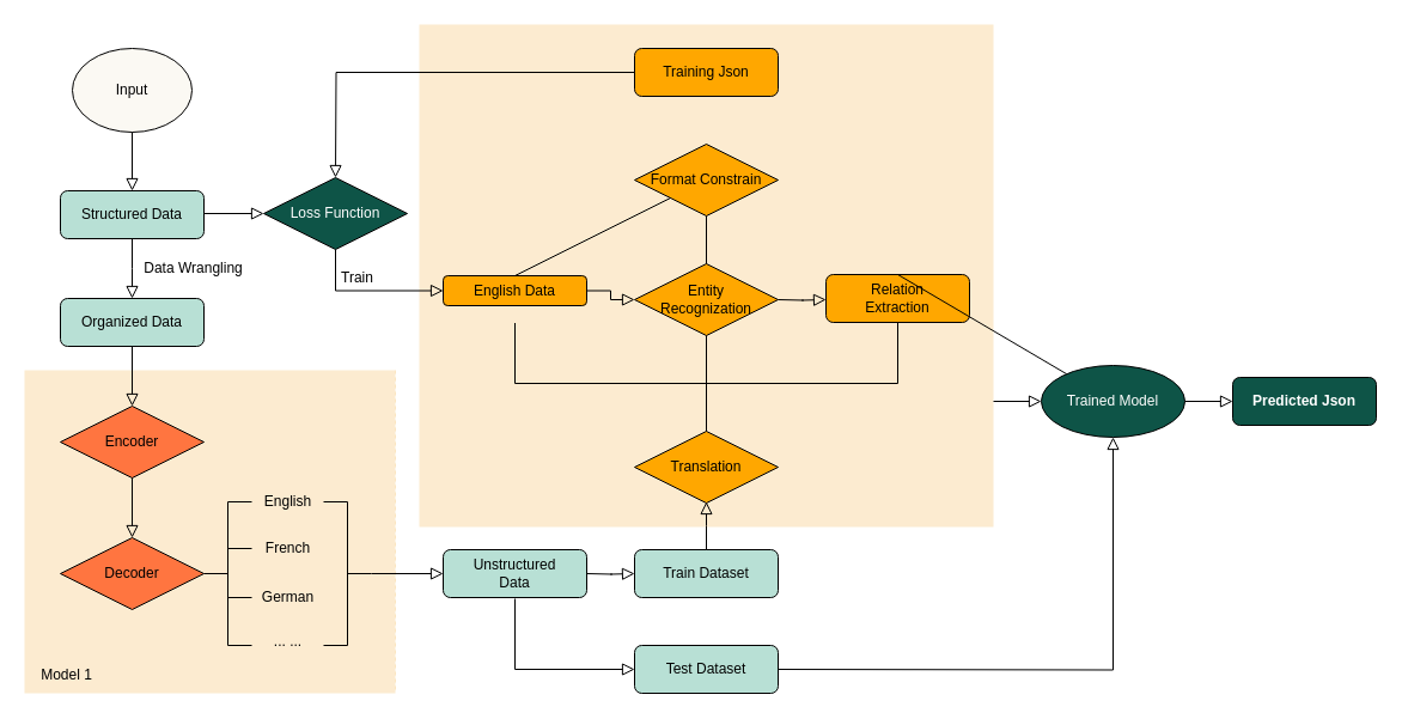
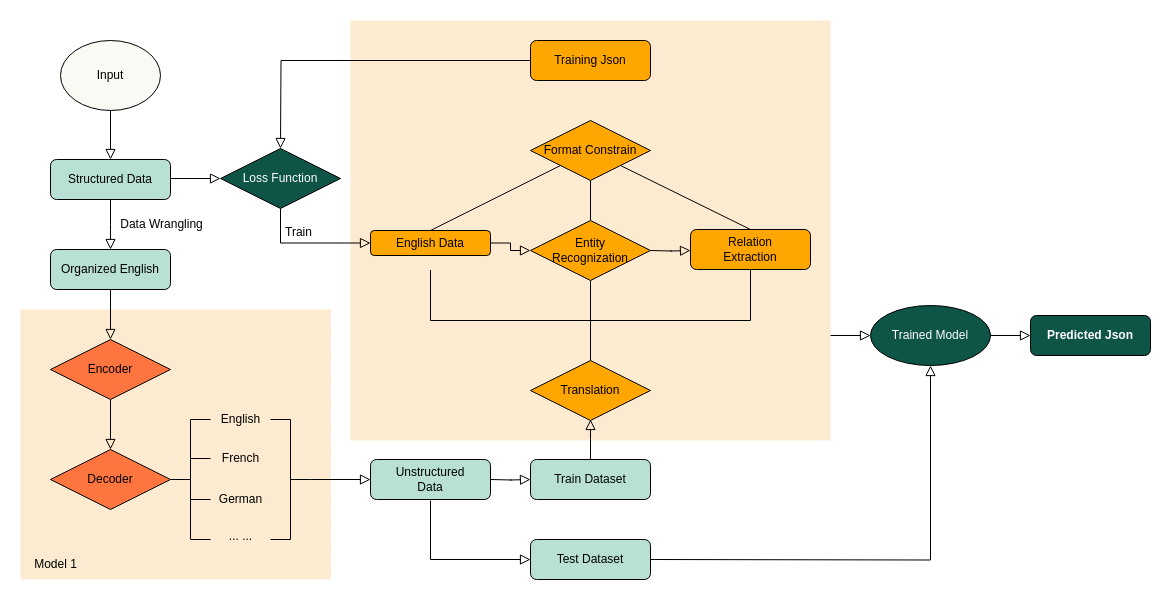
  <mxCell id="0" />
  <mxCell id="1" parent="0" />
  <mxCell id="2" value="" style="swimlane;startSize=0;swimlaneFillColor=#F7CD8A;fillColor=none;opacity=40;strokeColor=none;" parent="1" vertex="1"><mxGeometry x="350" y="20" width="480" height="420" as="geometry" /></mxCell>
  <mxCell id="3" value="" style="swimlane;startSize=0;fillStyle=auto;opacity=40;fillColor=none;separatorColor=#F7CD8A;swimlaneFillColor=#F7CD8A;gradientColor=none;strokeColor=none;" parent="1" vertex="1"><mxGeometry x="20" y="309" width="310" height="270" as="geometry"><mxRectangle x="130" y="309" width="50" height="40" as="alternateBounds" /></mxGeometry></mxCell>
  <mxCell id="4" value="" style="strokeWidth=1;html=1;shape=mxgraph.flowchart.annotation_2;align=left;labelPosition=right;pointerEvents=1;" parent="3" vertex="1"><mxGeometry x="150" y="110" width="40" height="120" as="geometry" /></mxCell>
  <mxCell id="5" value="" style="line;strokeWidth=1;html=1;" parent="3" vertex="1"><mxGeometry x="170" y="144" width="20" height="10" as="geometry" /></mxCell>
  <mxCell id="6" value="" style="line;strokeWidth=1;html=1;" parent="3" vertex="1"><mxGeometry x="170" y="185" width="20" height="10" as="geometry" /></mxCell>
  <mxCell id="7" value="English" style="text;html=1;align=center;verticalAlign=middle;resizable=0;points=[];autosize=1;strokeColor=none;fillColor=none;" parent="3" vertex="1"><mxGeometry x="190" y="95" width="60" height="30" as="geometry" /></mxCell>
  <mxCell id="8" value="French" style="text;html=1;align=center;verticalAlign=middle;resizable=0;points=[];autosize=1;strokeColor=none;fillColor=none;" parent="3" vertex="1"><mxGeometry x="190" y="134" width="60" height="30" as="geometry" /></mxCell>
  <mxCell id="9" value="German" style="text;html=1;align=center;verticalAlign=middle;resizable=0;points=[];autosize=1;strokeColor=none;fillColor=none;" parent="3" vertex="1"><mxGeometry x="185" y="175" width="70" height="30" as="geometry" /></mxCell>
  <mxCell id="10" value="... ..." style="text;html=1;align=center;verticalAlign=middle;resizable=0;points=[];autosize=1;strokeColor=none;fillColor=none;" parent="3" vertex="1"><mxGeometry x="195" y="212" width="50" height="30" as="geometry" /></mxCell>
  <mxCell id="11" value="" style="strokeWidth=1;html=1;shape=mxgraph.flowchart.annotation_2;align=left;labelPosition=right;pointerEvents=1;rotation=-180;" parent="3" vertex="1"><mxGeometry x="250" y="110" width="40" height="120" as="geometry" /></mxCell>
  <mxCell id="12" value="Model 1" style="text;html=1;align=center;verticalAlign=middle;resizable=0;points=[];autosize=1;strokeColor=none;fillColor=none;" parent="3" vertex="1"><mxGeometry y="240" width="70" height="30" as="geometry" /></mxCell>
  <mxCell id="13" value="" style="rounded=0;html=1;jettySize=auto;orthogonalLoop=1;fontSize=11;endArrow=block;endFill=0;endSize=8;strokeWidth=1;shadow=0;labelBackgroundColor=none;edgeStyle=orthogonalEdgeStyle;" parent="1" source="14" edge="1"><mxGeometry relative="1" as="geometry"><mxPoint x="110" y="249" as="targetPoint" /></mxGeometry></mxCell>
  <mxCell id="14" value="Structured Data" style="rounded=1;whiteSpace=wrap;html=1;fontSize=12;glass=0;strokeWidth=1;shadow=0;fillColor=#B8E0D5;" parent="1" vertex="1"><mxGeometry x="50" y="159" width="120" height="40" as="geometry" /></mxCell>
  <mxCell id="15" value="" style="edgeStyle=orthogonalEdgeStyle;rounded=0;html=1;jettySize=auto;orthogonalLoop=1;fontSize=11;endArrow=block;endFill=0;endSize=8;strokeWidth=1;shadow=0;labelBackgroundColor=none;" parent="1" edge="1"><mxGeometry y="10" relative="1" as="geometry"><mxPoint as="offset" /><mxPoint x="170" y="178" as="sourcePoint" /><mxPoint x="220" y="178" as="targetPoint" /></mxGeometry></mxCell>
  <mxCell id="16" value="Training Json" style="rounded=1;whiteSpace=wrap;html=1;fontSize=12;glass=0;strokeWidth=1;shadow=0;fillColor=#FFA700;" parent="1" vertex="1"><mxGeometry x="530" y="40" width="120" height="40" as="geometry" /></mxCell>
  <mxCell id="17" value="English Data" style="rounded=1;whiteSpace=wrap;html=1;fontSize=12;glass=0;strokeWidth=1;shadow=0;fillColor=#FFA700;" parent="1" vertex="1"><mxGeometry x="370" y="230" width="120" height="25" as="geometry" /></mxCell>
  <mxCell id="18" value="Unstructured&lt;div&gt;Data&lt;/div&gt;" style="rounded=1;whiteSpace=wrap;html=1;fontSize=12;glass=0;strokeWidth=1;shadow=0;fillColor=#B8E0D5;" parent="1" vertex="1"><mxGeometry x="370" y="459" width="120" height="40" as="geometry" /></mxCell>
- <mxCell id="19" value="Organized Data" style="rounded=1;whiteSpace=wrap;html=1;fillColor=#B8E0D5;" parent="1" vertex="1"><mxGeometry x="50" y="249" width="120" height="40" as="geometry" /></mxCell>
+ <mxCell id="19" value="Organized English" style="rounded=1;whiteSpace=wrap;html=1;fillColor=#B8E0D5;" parent="1" vertex="1"><mxGeometry x="50" y="249" width="120" height="40" as="geometry" /></mxCell>
  <mxCell id="20" value="" style="rounded=0;html=1;jettySize=auto;orthogonalLoop=1;fontSize=11;endArrow=block;endFill=0;endSize=8;strokeWidth=1;shadow=0;labelBackgroundColor=none;edgeStyle=orthogonalEdgeStyle;" parent="1" edge="1"><mxGeometry relative="1" as="geometry"><mxPoint x="110" y="289" as="sourcePoint" /><mxPoint x="110" y="339" as="targetPoint" /></mxGeometry></mxCell>
  <mxCell id="21" value="Encoder" style="rhombus;whiteSpace=wrap;html=1;fillColor=#FF7540;" parent="1" vertex="1"><mxGeometry x="50" y="339" width="120" height="60" as="geometry" /></mxCell>
  <mxCell id="22" value="Decoder" style="rhombus;whiteSpace=wrap;html=1;fillColor=#FF7540;" parent="1" vertex="1"><mxGeometry x="50" y="449" width="120" height="60" as="geometry" /></mxCell>
  <mxCell id="23" value="" style="rounded=0;html=1;jettySize=auto;orthogonalLoop=1;fontSize=11;endArrow=block;endFill=0;endSize=8;strokeWidth=1;shadow=0;labelBackgroundColor=none;edgeStyle=orthogonalEdgeStyle;" parent="1" edge="1"><mxGeometry relative="1" as="geometry"><mxPoint x="110" y="399" as="sourcePoint" /><mxPoint x="110" y="449" as="targetPoint" /></mxGeometry></mxCell>
  <mxCell id="24" value="Data Wrangling" style="text;html=1;align=center;verticalAlign=middle;resizable=0;points=[];autosize=1;strokeColor=none;fillColor=none;" parent="1" vertex="1"><mxGeometry x="106" y="209" width="110" height="30" as="geometry" /></mxCell>
  <mxCell id="25" value="&lt;font color=&quot;#ffffff&quot;&gt;Loss Function&lt;/font&gt;" style="rhombus;whiteSpace=wrap;html=1;fillColor=#0E5447;" parent="1" vertex="1"><mxGeometry x="220" y="148" width="120" height="60" as="geometry" /></mxCell>
  <mxCell id="26" value="" style="rounded=0;html=1;jettySize=auto;orthogonalLoop=1;fontSize=11;endArrow=block;endFill=0;endSize=8;strokeWidth=1;shadow=0;labelBackgroundColor=none;edgeStyle=orthogonalEdgeStyle;exitX=0;exitY=0.5;exitDx=0;exitDy=0;" parent="1" source="16" edge="1"><mxGeometry relative="1" as="geometry"><mxPoint x="280" y="98" as="sourcePoint" /><mxPoint x="280" y="148" as="targetPoint" /></mxGeometry></mxCell>
  <mxCell id="27" value="Format Constrain" style="rhombus;whiteSpace=wrap;html=1;fillColor=#FFA700;" parent="1" vertex="1"><mxGeometry x="530" y="120" width="120" height="60" as="geometry" /></mxCell>
  <mxCell id="28" value="Entity&lt;div&gt;Recognization&lt;/div&gt;" style="rhombus;whiteSpace=wrap;html=1;fillColor=#FFA700;" parent="1" vertex="1"><mxGeometry x="530" y="220" width="120" height="60" as="geometry" /></mxCell>
  <mxCell id="29" value="Translation" style="rhombus;whiteSpace=wrap;html=1;fillColor=#FFA700;" parent="1" vertex="1"><mxGeometry x="530" y="360" width="120" height="60" as="geometry" /></mxCell>
  <mxCell id="30" value="Relation&lt;div&gt;Extraction&lt;/div&gt;" style="rounded=1;whiteSpace=wrap;html=1;fontSize=12;glass=0;strokeWidth=1;shadow=0;fillColor=#FFA700;" parent="1" vertex="1"><mxGeometry x="690" y="229" width="120" height="40" as="geometry" /></mxCell>
  <mxCell id="31" value="" style="edgeStyle=orthogonalEdgeStyle;rounded=0;html=1;jettySize=auto;orthogonalLoop=1;fontSize=11;endArrow=block;endFill=0;endSize=8;strokeWidth=1;shadow=0;labelBackgroundColor=none;entryX=0;entryY=0.5;entryDx=0;entryDy=0;exitX=1;exitY=0.5;exitDx=0;exitDy=0;" parent="1" source="17" target="28" edge="1"><mxGeometry y="10" relative="1" as="geometry"><mxPoint as="offset" /><mxPoint x="600" y="141" as="sourcePoint" /><mxPoint x="600" y="111" as="targetPoint" /><Array as="points" /></mxGeometry></mxCell>
  <mxCell id="32" value="" style="edgeStyle=orthogonalEdgeStyle;rounded=0;html=1;jettySize=auto;orthogonalLoop=1;fontSize=11;endArrow=block;endFill=0;endSize=8;strokeWidth=1;shadow=0;labelBackgroundColor=none;entryX=0;entryY=0.5;entryDx=0;entryDy=0;exitX=1;exitY=0.5;exitDx=0;exitDy=0;" parent="1" edge="1"><mxGeometry y="10" relative="1" as="geometry"><mxPoint as="offset" /><mxPoint x="650" y="250" as="sourcePoint" /><mxPoint x="690" y="250" as="targetPoint" /><Array as="points" /></mxGeometry></mxCell>
  <mxCell id="33" value="" style="endArrow=none;html=1;rounded=0;entryX=0.5;entryY=1;entryDx=0;entryDy=0;exitX=0.5;exitY=0;exitDx=0;exitDy=0;" parent="1" source="28" target="27" edge="1"><mxGeometry width="50" height="50" relative="1" as="geometry"><mxPoint x="280" y="320" as="sourcePoint" /><mxPoint x="330" y="270" as="targetPoint" /></mxGeometry></mxCell>
  <mxCell id="34" value="" style="endArrow=none;html=1;rounded=0;entryX=0.5;entryY=1;entryDx=0;entryDy=0;" parent="1" source="29" target="28" edge="1"><mxGeometry width="50" height="50" relative="1" as="geometry"><mxPoint x="600" y="230" as="sourcePoint" /><mxPoint x="600" y="201" as="targetPoint" /></mxGeometry></mxCell>
  <mxCell id="35" value="" style="shape=partialRectangle;whiteSpace=wrap;html=1;bottom=1;right=1;left=1;top=0;fillColor=none;routingCenterX=-0.5;" parent="1" vertex="1"><mxGeometry x="430" y="270" width="320" height="50" as="geometry" /></mxCell>
  <mxCell id="36" value="" style="endArrow=none;html=1;rounded=0;entryX=0;entryY=1;entryDx=0;entryDy=0;exitX=0.5;exitY=0;exitDx=0;exitDy=0;" parent="1" source="17" target="27" edge="1"><mxGeometry width="50" height="50" relative="1" as="geometry"><mxPoint x="600" y="209" as="sourcePoint" /><mxPoint x="600" y="180" as="targetPoint" /></mxGeometry></mxCell>
- <mxCell id="37" value="" style="endArrow=none;html=1;rounded=0;exitX=0.5;exitY=0;exitDx=0;exitDy=0;" parent="1" source="30" target="40" edge="1"><mxGeometry width="50" height="50" relative="1" as="geometry"><mxPoint x="440" y="219" as="sourcePoint" /><mxPoint x="570" y="165" as="targetPoint" /></mxGeometry></mxCell>
+ <mxCell id="37" value="" style="endArrow=none;html=1;rounded=0;entryX=1;entryY=1;entryDx=0;entryDy=0;exitX=0.5;exitY=0;exitDx=0;exitDy=0;" parent="1" source="30" target="27" edge="1"><mxGeometry width="50" height="50" relative="1" as="geometry"><mxPoint x="440" y="219" as="sourcePoint" /><mxPoint x="570" y="165" as="targetPoint" /></mxGeometry></mxCell>
  <mxCell id="38" value="Train Dataset" style="rounded=1;whiteSpace=wrap;html=1;fontSize=12;glass=0;strokeWidth=1;shadow=0;fillColor=#B8E0D5;" parent="1" vertex="1"><mxGeometry x="530" y="459" width="120" height="40" as="geometry" /></mxCell>
  <mxCell id="39" value="Test Dataset" style="rounded=1;whiteSpace=wrap;html=1;fontSize=12;glass=0;strokeWidth=1;shadow=0;fillColor=#B8E0D5;" parent="1" vertex="1"><mxGeometry x="530" y="539" width="120" height="40" as="geometry" /></mxCell>
  <mxCell id="40" value="&lt;font color=&quot;#ffffff&quot;&gt;Trained Model&lt;/font&gt;" style="ellipse;whiteSpace=wrap;html=1;fillColor=#0E5447;" parent="1" vertex="1"><mxGeometry x="870" y="305" width="120" height="60" as="geometry" /></mxCell>
  <mxCell id="41" value="&lt;font color=&quot;#ffffff&quot;&gt;&lt;b&gt;Predicted Json&lt;/b&gt;&lt;/font&gt;" style="rounded=1;whiteSpace=wrap;html=1;fontSize=12;glass=0;strokeWidth=1;shadow=0;fillColor=#0E5447;" parent="1" vertex="1"><mxGeometry x="1030" y="315" width="120" height="40" as="geometry" /></mxCell>
  <mxCell id="42" value="" style="edgeStyle=orthogonalEdgeStyle;rounded=0;html=1;jettySize=auto;orthogonalLoop=1;fontSize=11;endArrow=block;endFill=0;endSize=8;strokeWidth=1;shadow=0;labelBackgroundColor=none;entryX=0;entryY=0.5;entryDx=0;entryDy=0;exitX=0;exitY=0.5;exitDx=0;exitDy=0;exitPerimeter=0;" parent="1" source="11" target="18" edge="1"><mxGeometry y="10" relative="1" as="geometry"><mxPoint as="offset" /><mxPoint x="500" y="260" as="sourcePoint" /><mxPoint x="540" y="260" as="targetPoint" /><Array as="points" /></mxGeometry></mxCell>
  <mxCell id="43" value="" style="edgeStyle=orthogonalEdgeStyle;rounded=0;html=1;jettySize=auto;orthogonalLoop=1;fontSize=11;endArrow=block;endFill=0;endSize=8;strokeWidth=1;shadow=0;labelBackgroundColor=none;entryX=0;entryY=0.5;entryDx=0;entryDy=0;exitX=1;exitY=0.5;exitDx=0;exitDy=0;" parent="1" edge="1"><mxGeometry y="10" relative="1" as="geometry"><mxPoint as="offset" /><mxPoint x="490" y="479" as="sourcePoint" /><mxPoint x="530" y="479" as="targetPoint" /><Array as="points" /></mxGeometry></mxCell>
  <mxCell id="44" value="" style="edgeStyle=orthogonalEdgeStyle;rounded=0;html=1;jettySize=auto;orthogonalLoop=1;fontSize=11;endArrow=block;endFill=0;endSize=8;strokeWidth=1;shadow=0;labelBackgroundColor=none;entryX=0;entryY=0.5;entryDx=0;entryDy=0;" parent="1" target="39" edge="1"><mxGeometry y="10" relative="1" as="geometry"><mxPoint as="offset" /><mxPoint x="430" y="500" as="sourcePoint" /><mxPoint x="540" y="489" as="targetPoint" /><Array as="points"><mxPoint x="430" y="559" /></Array></mxGeometry></mxCell>
  <mxCell id="45" value="" style="edgeStyle=orthogonalEdgeStyle;rounded=0;html=1;jettySize=auto;orthogonalLoop=1;fontSize=11;endArrow=block;endFill=0;endSize=8;strokeWidth=1;shadow=0;labelBackgroundColor=none;entryX=0.5;entryY=1;entryDx=0;entryDy=0;exitX=1;exitY=0.5;exitDx=0;exitDy=0;" parent="1" edge="1" target="40"><mxGeometry y="10" relative="1" as="geometry"><mxPoint as="offset" /><mxPoint x="650" y="559" as="sourcePoint" /><mxPoint x="690" y="559" as="targetPoint" /><Array as="points" /></mxGeometry></mxCell>
  <mxCell id="46" value="" style="edgeStyle=orthogonalEdgeStyle;rounded=0;html=1;jettySize=auto;orthogonalLoop=1;fontSize=11;endArrow=block;endFill=0;endSize=8;strokeWidth=1;shadow=0;labelBackgroundColor=none;entryX=0;entryY=0.5;entryDx=0;entryDy=0;exitX=1;exitY=0.5;exitDx=0;exitDy=0;" parent="1" edge="1" target="41" source="40"><mxGeometry y="10" relative="1" as="geometry"><mxPoint as="offset" /><mxPoint x="810" y="559" as="sourcePoint" /><mxPoint x="850" y="559" as="targetPoint" /><Array as="points" /></mxGeometry></mxCell>
  <mxCell id="47" value="" style="edgeStyle=orthogonalEdgeStyle;rounded=0;html=1;jettySize=auto;orthogonalLoop=1;fontSize=11;endArrow=block;endFill=0;endSize=8;strokeWidth=1;shadow=0;labelBackgroundColor=none;entryX=0.5;entryY=1;entryDx=0;entryDy=0;exitX=0.5;exitY=0;exitDx=0;exitDy=0;" parent="1" edge="1"><mxGeometry y="10" relative="1" as="geometry"><mxPoint as="offset" /><mxPoint x="590" y="459" as="sourcePoint" /><mxPoint x="590" y="419" as="targetPoint" /><Array as="points"><mxPoint x="590" y="439" /><mxPoint x="590" y="439" /></Array></mxGeometry></mxCell>
  <mxCell id="48" value="Train" style="text;html=1;align=center;verticalAlign=middle;resizable=0;points=[];autosize=1;strokeColor=none;fillColor=none;" parent="1" vertex="1"><mxGeometry x="273" y="217" width="50" height="30" as="geometry" /></mxCell>
  <mxCell id="49" value="" style="rounded=0;html=1;jettySize=auto;orthogonalLoop=1;fontSize=11;endArrow=block;endFill=0;endSize=8;strokeWidth=1;shadow=0;labelBackgroundColor=none;edgeStyle=orthogonalEdgeStyle;exitX=0.5;exitY=1;exitDx=0;exitDy=0;entryX=0;entryY=0.5;entryDx=0;entryDy=0;" parent="1" source="25" target="17" edge="1"><mxGeometry relative="1" as="geometry"><mxPoint x="540" y="70" as="sourcePoint" /><mxPoint x="290" y="158" as="targetPoint" /></mxGeometry></mxCell>
  <mxCell id="50" value="" style="rounded=0;html=1;jettySize=auto;orthogonalLoop=1;fontSize=11;endArrow=block;endFill=0;endSize=8;strokeWidth=1;shadow=0;labelBackgroundColor=none;edgeStyle=orthogonalEdgeStyle;entryX=0;entryY=0.5;entryDx=0;entryDy=0;exitX=1;exitY=0.75;exitDx=0;exitDy=0;" parent="1" source="2" target="40" edge="1"><mxGeometry relative="1" as="geometry"><mxPoint x="749" y="441" as="sourcePoint" /><mxPoint x="749" y="491" as="targetPoint" /></mxGeometry></mxCell>
  <mxCell id="51" value="Input" style="ellipse;whiteSpace=wrap;html=1;fillColor=#FBF9F3;" vertex="1" parent="1"><mxGeometry x="60" y="40" width="100" height="70" as="geometry" /></mxCell>
  <mxCell id="52" value="" style="rounded=0;html=1;jettySize=auto;orthogonalLoop=1;fontSize=11;endArrow=block;endFill=0;endSize=8;strokeWidth=1;shadow=0;labelBackgroundColor=none;edgeStyle=orthogonalEdgeStyle;exitX=0.5;exitY=1;exitDx=0;exitDy=0;" edge="1" parent="1" source="51"><mxGeometry relative="1" as="geometry"><mxPoint x="210" y="535" as="sourcePoint" /><mxPoint x="110" y="159" as="targetPoint" /></mxGeometry></mxCell>
